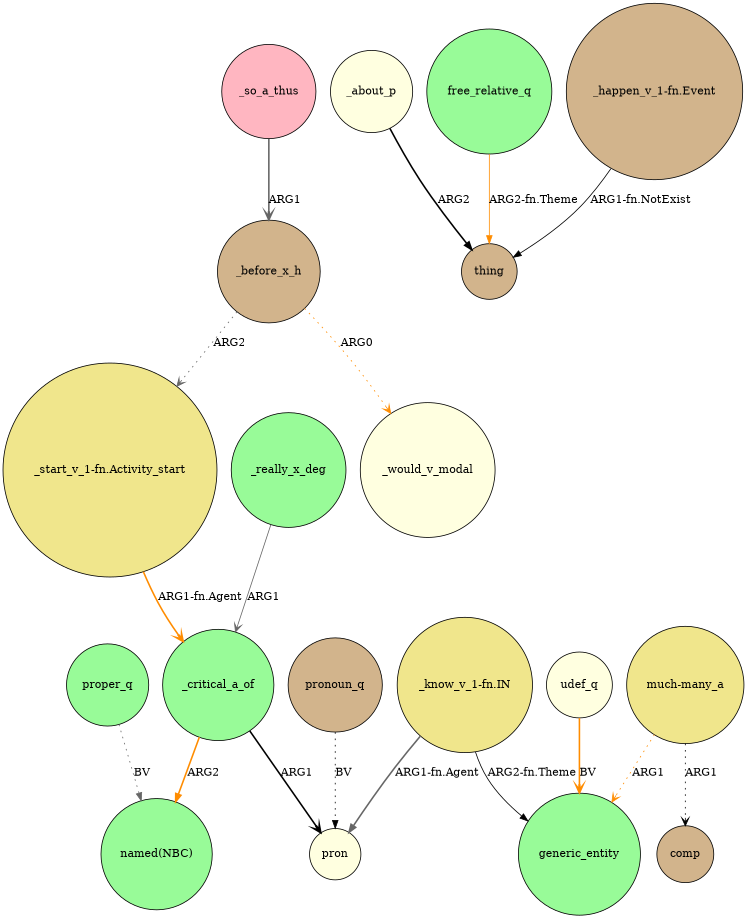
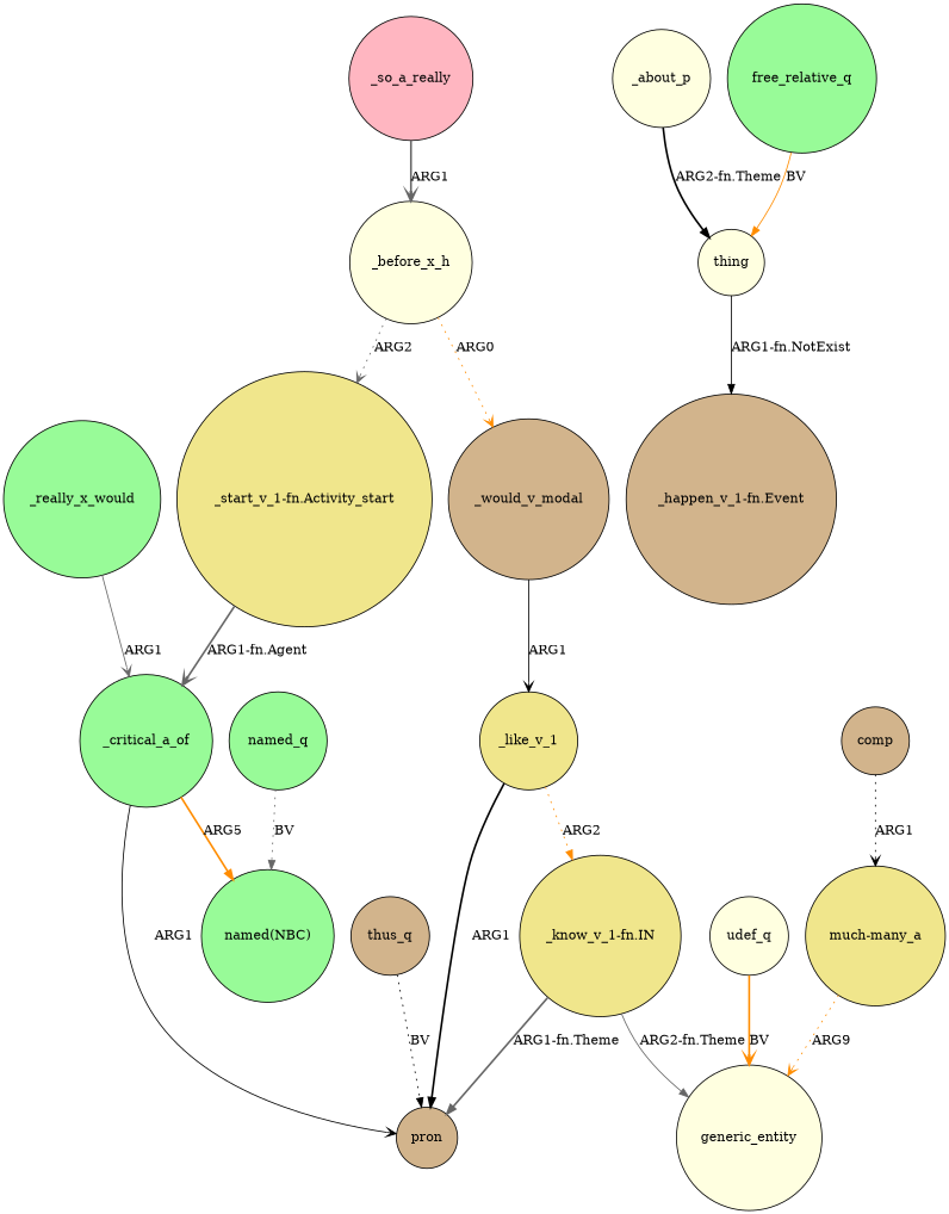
  digraph {
    node [fillcolor=palegreen shape=circle style=filled]
    edge [arrowhead=vee color=black style=bold]
    "_start_v_1-fn.Activity_start" [fillcolor=khaki]
    _critical_a_of
    "named(NBC)"
-   pron [fillcolor=lightyellow]
+   pron [fillcolor=tan]
    udef_q [fillcolor=lightyellow]
-   generic_entity
+   generic_entity [fillcolor=lightyellow]
+   _like_v_1 [fillcolor=khaki]
    "_know_v_1-fn.IN" [fillcolor=khaki]
-   proper_q
+   proper_q [label=named_q]
    "much-many_a" [fillcolor=khaki]
-   _before_x_h [fillcolor=tan]
-   _would_v_modal [fillcolor=lightyellow]
-   _really_x_deg
-   _so_a_thus [fillcolor=lightpink]
-   pronoun_q [fillcolor=tan]
+   _before_x_h [fillcolor=lightyellow]
+   _would_v_modal [fillcolor=tan]
+   _really_x_deg [label=_really_x_would]
+   _so_a_thus [fillcolor=lightpink label=_so_a_really]
+   pronoun_q [fillcolor=tan label=thus_q]
    comp [fillcolor=tan]
    _about_p [fillcolor=lightyellow]
-   thing [fillcolor=tan]
+   thing [fillcolor=lightyellow]
    free_relative_q
    "_happen_v_1-fn.Event" [fillcolor=tan]
-   "_start_v_1-fn.Activity_start" -> _critical_a_of [color=darkorange label="ARG1-fn.Agent"]
-   _critical_a_of -> "named(NBC)" [arrowhead=normal color=darkorange label=ARG2]
-   _critical_a_of -> pron [label=ARG1]
+   "_start_v_1-fn.Activity_start" -> _critical_a_of [color=gray40 label="ARG1-fn.Agent"]
+   _critical_a_of -> "named(NBC)" [arrowhead=normal color=darkorange label=ARG5]
+   _critical_a_of -> pron [label=ARG1 style=solid]
    udef_q -> generic_entity [color=darkorange label=BV]
-   "_know_v_1-fn.IN" -> pron [arrowhead=normal color=gray40 label="ARG1-fn.Agent"]
-   "_know_v_1-fn.IN" -> generic_entity [arrowhead=normal label="ARG2-fn.Theme" style=solid]
+   _like_v_1 -> pron [arrowhead=normal label=ARG1]
+   _like_v_1 -> "_know_v_1-fn.IN" [arrowhead=normal color=darkorange label=ARG2 style=dotted]
+   "_know_v_1-fn.IN" -> pron [arrowhead=normal color=gray40 label="ARG1-fn.Theme"]
+   "_know_v_1-fn.IN" -> generic_entity [arrowhead=normal color=gray40 label="ARG2-fn.Theme" style=solid]
    proper_q -> "named(NBC)" [arrowhead=normal color=gray40 label=BV style=dotted]
-   "much-many_a" -> generic_entity [color=darkorange label=ARG1 style=dotted]
+   "much-many_a" -> generic_entity [color=darkorange label=ARG9 style=dotted]
    _before_x_h -> "_start_v_1-fn.Activity_start" [color=gray40 label=ARG2 style=dotted]
    _before_x_h -> _would_v_modal [color=darkorange label=ARG0 style=dotted]
+   _would_v_modal -> _like_v_1 [label=ARG1 style=solid]
    _really_x_deg -> _critical_a_of [color=gray40 label=ARG1 style=solid]
    _so_a_thus -> _before_x_h [color=gray40 label=ARG1]
    pronoun_q -> pron [arrowhead=normal label=BV style=dotted]
-   "much-many_a" -> comp [label=ARG1 style=dotted]
-   _about_p -> thing [arrowhead=normal label=ARG2]
-   free_relative_q -> thing [arrowhead=normal color=darkorange label="ARG2-fn.Theme" style=solid]
-   "_happen_v_1-fn.Event" -> thing [arrowhead=normal label="ARG1-fn.NotExist" style=solid]
+   comp -> "much-many_a" [label=ARG1 style=dotted]
+   _about_p -> thing [arrowhead=normal label="ARG2-fn.Theme"]
+   free_relative_q -> thing [arrowhead=normal color=darkorange label=BV style=solid]
+   thing -> "_happen_v_1-fn.Event" [arrowhead=normal label="ARG1-fn.NotExist" style=solid]
  }
